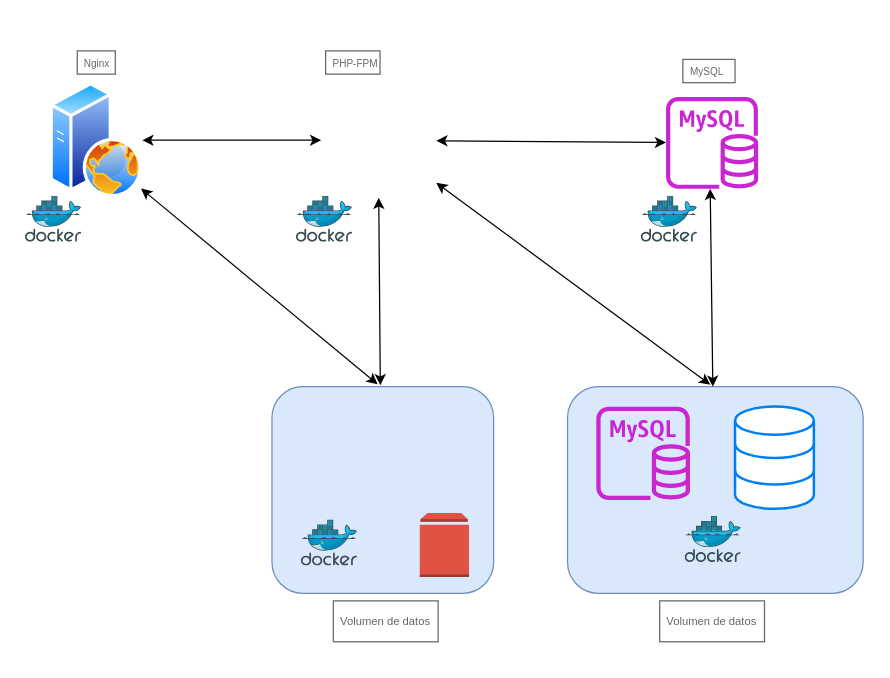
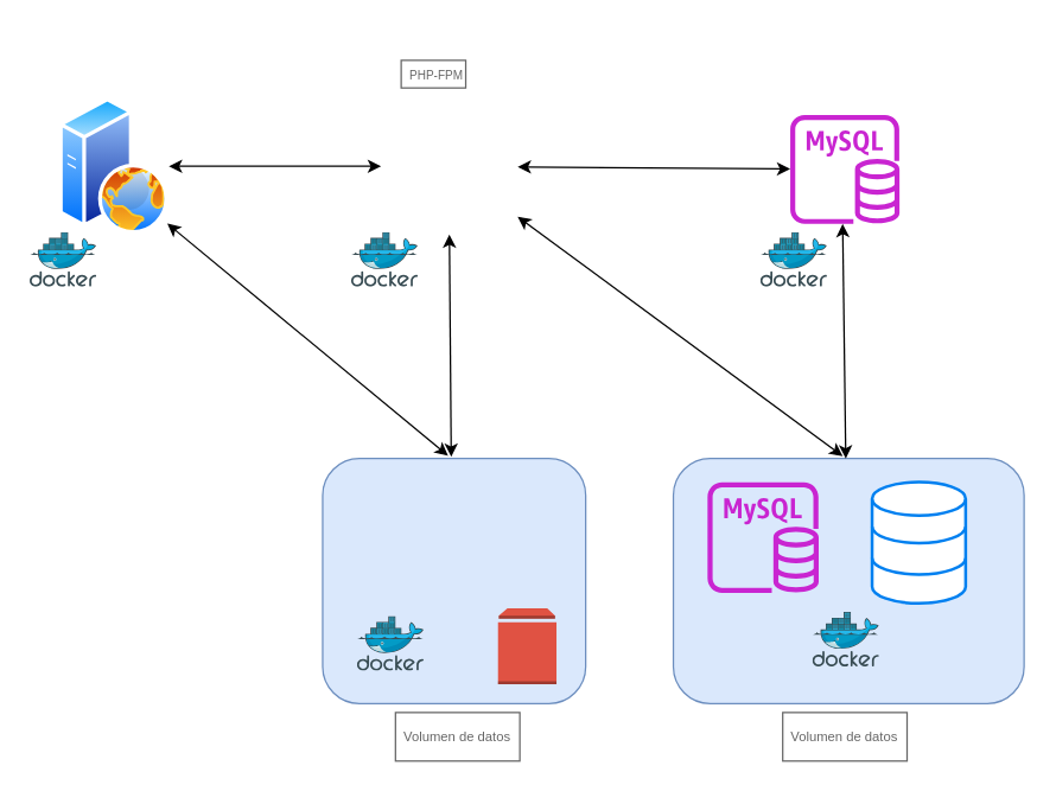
  <mxCell id="0" />
  <mxCell id="1" parent="0" />
  <mxCell id="2" value="" style="group" vertex="1" connectable="0" parent="1"><mxGeometry x="20" y="20" width="670" height="500" as="geometry" /></mxCell>
  <mxCell id="3" value="" style="rounded=1;whiteSpace=wrap;html=1;fillColor=#dae8fc;strokeColor=#6c8ebf;" vertex="1" parent="2"><mxGeometry x="197.059" y="288.636" width="177.353" height="165.341" as="geometry" /></mxCell>
  <mxCell id="4" value="" style="rounded=1;whiteSpace=wrap;html=1;fillColor=#dae8fc;strokeColor=#6c8ebf;" vertex="1" parent="2"><mxGeometry x="433.529" y="288.636" width="236.471" height="165.341" as="geometry" /></mxCell>
  <mxCell id="5" value="" style="image;aspect=fixed;perimeter=ellipsePerimeter;html=1;align=center;shadow=0;dashed=0;spacingTop=3;image=img/lib/active_directory/web_server.svg;" vertex="1" parent="2"><mxGeometry x="19.706" y="45.455" width="73.65" height="92.063" as="geometry" /></mxCell>
  <mxCell id="6" value="" style="image;sketch=0;aspect=fixed;html=1;points=[];align=center;fontSize=12;image=img/lib/mscae/Docker.svg;" vertex="1" parent="2"><mxGeometry y="136.364" width="44.908" height="36.825" as="geometry" /></mxCell>
  <mxCell id="7" value="" style="shape=image;html=1;verticalAlign=top;verticalLabelPosition=bottom;labelBackgroundColor=#ffffff;imageAspect=0;aspect=fixed;image=https://cdn1.iconfinder.com/data/icons/CrystalClear/128x128/mimetypes/php.png" vertex="1" parent="2"><mxGeometry x="236.471" y="45.455" width="92.063" height="92.063" as="geometry" /></mxCell>
  <mxCell id="8" value="" style="image;sketch=0;aspect=fixed;html=1;points=[];align=center;fontSize=12;image=img/lib/mscae/Docker.svg;" vertex="1" parent="2"><mxGeometry x="216.765" y="136.364" width="44.908" height="36.825" as="geometry" /></mxCell>
  <mxCell id="9" value="" style="shape=image;html=1;verticalAlign=top;verticalLabelPosition=bottom;labelBackgroundColor=#ffffff;imageAspect=0;aspect=fixed;image=https://cdn1.iconfinder.com/data/icons/CrystalClear/128x128/mimetypes/php.png" vertex="1" parent="2"><mxGeometry x="240.412" y="304.545" width="92.063" height="92.063" as="geometry" /></mxCell>
  <mxCell id="10" value="" style="image;sketch=0;aspect=fixed;html=1;points=[];align=center;fontSize=12;image=img/lib/mscae/Docker.svg;" vertex="1" parent="2"><mxGeometry x="220.706" y="395.455" width="44.908" height="36.825" as="geometry" /></mxCell>
  <mxCell id="11" value="" style="outlineConnect=0;dashed=0;verticalLabelPosition=bottom;verticalAlign=top;align=center;html=1;shape=mxgraph.aws3.volume;fillColor=#E05243;gradientColor=none;" vertex="1" parent="2"><mxGeometry x="315.294" y="389.773" width="39.412" height="51.136" as="geometry" /></mxCell>
  <mxCell id="12" value="" style="sketch=0;outlineConnect=0;fontColor=#232F3E;gradientColor=none;fillColor=#C925D1;strokeColor=none;dashed=0;verticalLabelPosition=bottom;verticalAlign=top;align=center;html=1;fontSize=12;fontStyle=0;aspect=fixed;pointerEvents=1;shape=mxgraph.aws4.rds_mysql_instance;" vertex="1" parent="2"><mxGeometry x="512.353" y="56.818" width="73.65" height="73.65" as="geometry" /></mxCell>
  <mxCell id="13" value="" style="html=1;verticalLabelPosition=bottom;align=center;labelBackgroundColor=#ffffff;verticalAlign=top;strokeWidth=2;strokeColor=#0080F0;shadow=0;dashed=0;shape=mxgraph.ios7.icons.data;" vertex="1" parent="2"><mxGeometry x="567.529" y="304.545" width="63.059" height="81.818" as="geometry" /></mxCell>
  <mxCell id="14" value="" style="image;sketch=0;aspect=fixed;html=1;points=[];align=center;fontSize=12;image=img/lib/mscae/Docker.svg;" vertex="1" parent="2"><mxGeometry x="492.647" y="136.364" width="44.908" height="36.825" as="geometry" /></mxCell>
  <mxCell id="15" value="" style="sketch=0;outlineConnect=0;fontColor=#232F3E;gradientColor=none;fillColor=#C925D1;strokeColor=none;dashed=0;verticalLabelPosition=bottom;verticalAlign=top;align=center;html=1;fontSize=12;fontStyle=0;aspect=fixed;pointerEvents=1;shape=mxgraph.aws4.rds_mysql_instance;" vertex="1" parent="2"><mxGeometry x="456.566" y="304.545" width="74.939" height="74.939" as="geometry" /></mxCell>
  <mxCell id="16" value="" style="image;sketch=0;aspect=fixed;html=1;points=[];align=center;fontSize=12;image=img/lib/mscae/Docker.svg;" vertex="1" parent="2"><mxGeometry x="527.743" y="392.614" width="44.908" height="36.825" as="geometry" /></mxCell>
  <mxCell id="17" value="" style="endArrow=classic;startArrow=classic;html=1;rounded=0;" edge="1" parent="2" source="5" target="7"><mxGeometry width="50" height="50" relative="1" as="geometry"><mxPoint x="256.176" y="318.182" as="sourcePoint" /><mxPoint x="354.706" y="204.545" as="targetPoint" /></mxGeometry></mxCell>
  <mxCell id="18" value="" style="endArrow=classic;startArrow=classic;html=1;rounded=0;" edge="1" parent="2" source="7" target="12"><mxGeometry width="50" height="50" relative="1" as="geometry"><mxPoint x="354.706" y="101.5" as="sourcePoint" /><mxPoint x="492.647" y="101.5" as="targetPoint" /></mxGeometry></mxCell>
  <mxCell id="19" value="" style="endArrow=classic;startArrow=classic;html=1;rounded=0;entryX=0.5;entryY=0;entryDx=0;entryDy=0;" edge="1" parent="2"><mxGeometry width="50" height="50" relative="1" as="geometry"><mxPoint x="547.665" y="130.375" as="sourcePoint" /><mxPoint x="549.765" y="288.636" as="targetPoint" /></mxGeometry></mxCell>
  <mxCell id="20" value="" style="endArrow=classic;startArrow=classic;html=1;rounded=0;exitX=0.483;exitY=-0.009;exitDx=0;exitDy=0;exitPerimeter=0;" edge="1" parent="2" source="4" target="7"><mxGeometry width="50" height="50" relative="1" as="geometry"><mxPoint x="540" y="280" as="sourcePoint" /><mxPoint x="354.706" y="204.545" as="targetPoint" /></mxGeometry></mxCell>
  <mxCell id="21" value="" style="endArrow=classic;startArrow=classic;html=1;rounded=0;entryX=0.5;entryY=0;entryDx=0;entryDy=0;exitX=0.5;exitY=1;exitDx=0;exitDy=0;" edge="1" parent="2" source="7"><mxGeometry width="50" height="50" relative="1" as="geometry"><mxPoint x="281.267" y="136.368" as="sourcePoint" /><mxPoint x="283.745" y="287.486" as="targetPoint" /></mxGeometry></mxCell>
  <mxCell id="22" value="" style="endArrow=classic;startArrow=classic;html=1;rounded=0;exitX=0.477;exitY=-0.011;exitDx=0;exitDy=0;exitPerimeter=0;entryX=0.986;entryY=0.92;entryDx=0;entryDy=0;entryPerimeter=0;" edge="1" parent="2" source="3" target="5"><mxGeometry width="50" height="50" relative="1" as="geometry"><mxPoint x="349.169" y="334.091" as="sourcePoint" /><mxPoint x="132.404" y="181.818" as="targetPoint" /></mxGeometry></mxCell>
  <mxCell id="23" value="&lt;div align=&quot;center&quot;&gt;&lt;font style=&quot;font-size: 9px;&quot;&gt;Volumen de datos&lt;/font&gt;&lt;/div&gt;" style="strokeWidth=1;shadow=0;dashed=0;align=center;html=1;shape=mxgraph.mockup.text.textBox;fontColor=#666666;align=left;fontSize=17;spacingLeft=4;spacingTop=-3;whiteSpace=wrap;strokeColor=#666666;mainText=" vertex="1" parent="2"><mxGeometry x="246.16" y="460" width="83.84" height="32.73" as="geometry" /></mxCell>
- <mxCell id="24" value="&lt;div align=&quot;center&quot;&gt;&lt;font style=&quot;font-size: 8px;&quot;&gt;Nginx&lt;/font&gt;&lt;/div&gt;" style="strokeWidth=1;shadow=0;dashed=0;align=center;html=1;shape=mxgraph.mockup.text.textBox;fontColor=#666666;align=left;fontSize=17;spacingLeft=4;spacingTop=-3;whiteSpace=wrap;strokeColor=#666666;mainText=" vertex="1" parent="2"><mxGeometry x="41.31" y="20" width="30.44" height="18.64" as="geometry" /></mxCell>
- <mxCell id="25" value="&lt;font style=&quot;font-size: 8px;&quot;&gt;PHP-FPM&lt;/font&gt;" style="strokeWidth=1;shadow=0;dashed=0;align=center;html=1;shape=mxgraph.mockup.text.textBox;fontColor=#666666;align=left;fontSize=17;spacingLeft=4;spacingTop=-3;whiteSpace=wrap;strokeColor=#666666;mainText=" vertex="1" parent="2"><mxGeometry x="240" y="20" width="43.53" height="18.64" as="geometry" /></mxCell>
- <mxCell id="26" value="&lt;font style=&quot;font-size: 8px;&quot;&gt;MySQL&lt;/font&gt;" style="strokeWidth=1;shadow=0;dashed=0;align=center;html=1;shape=mxgraph.mockup.text.textBox;fontColor=#666666;align=left;fontSize=17;spacingLeft=4;spacingTop=-3;whiteSpace=wrap;strokeColor=#666666;mainText=" vertex="1" parent="2"><mxGeometry x="525.79" y="26.81" width="41.74" height="18.64" as="geometry" /></mxCell>
+ <mxCell id="25" value="&lt;font style=&quot;font-size: 8px;&quot;&gt;PHP-FPM&lt;/font&gt;" style="strokeWidth=1;shadow=0;dashed=0;align=center;html=1;shape=mxgraph.mockup.text.textBox;fontColor=#666666;align=left;fontSize=17;spacingLeft=4;spacingTop=-3;whiteSpace=wrap;strokeColor=#666666;mainText=" vertex="1" parent="2"><mxGeometry x="250" y="20" width="43.53" height="18.64" as="geometry" /></mxCell>
  <mxCell id="27" value="&lt;div align=&quot;center&quot;&gt;&lt;font style=&quot;font-size: 9px;&quot;&gt;Volumen de datos&lt;/font&gt;&lt;/div&gt;" style="strokeWidth=1;shadow=0;dashed=0;align=center;html=1;shape=mxgraph.mockup.text.textBox;fontColor=#666666;align=left;fontSize=17;spacingLeft=4;spacingTop=-3;whiteSpace=wrap;strokeColor=#666666;mainText=" vertex="1" parent="2"><mxGeometry x="507.26" y="460" width="83.84" height="32.73" as="geometry" /></mxCell>
